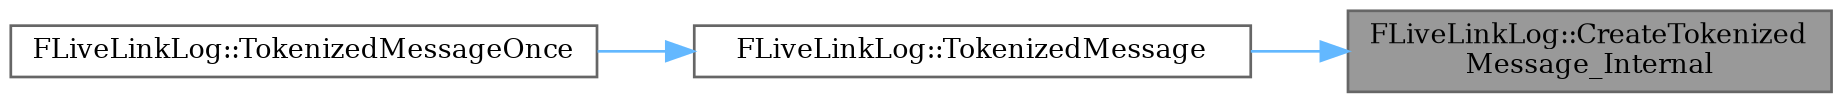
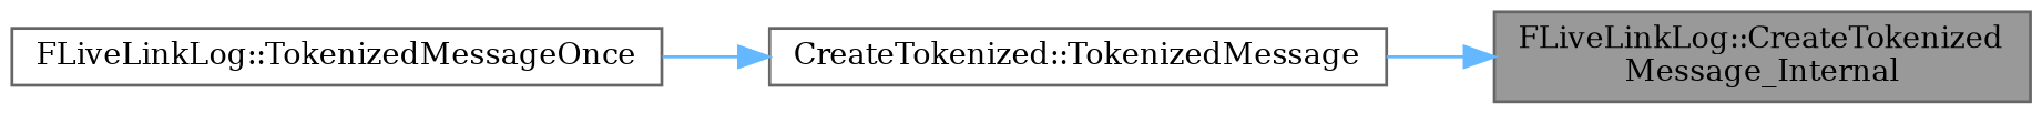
  digraph {
    fontname="DejaVu Serif"
    rankdir=RL
    node [color=grey40 fillcolor=white fontname="DejaVu Serif" fontsize=10 shape=box style=filled]
    edge [color=steelblue1 dir=back fontname="DejaVu Serif" fontsize=10 labelfontname=Helvetica labelfontsize=10 style=solid]
    n1 [color=gray40 fillcolor=grey60 fontcolor=black height=0.2 label="FLiveLinkLog::CreateTokenized\lMessage_Internal" width=0.4]
-   n2 [height=0.2 label="FLiveLinkLog::TokenizedMessage" width=0.4]
+   n2 [height=0.2 label="CreateTokenized::TokenizedMessage" width=0.4]
    n3 [height=0.2 label="FLiveLinkLog::TokenizedMessageOnce" width=0.4]
    n1 -> n2
    n2 -> n3
  }
